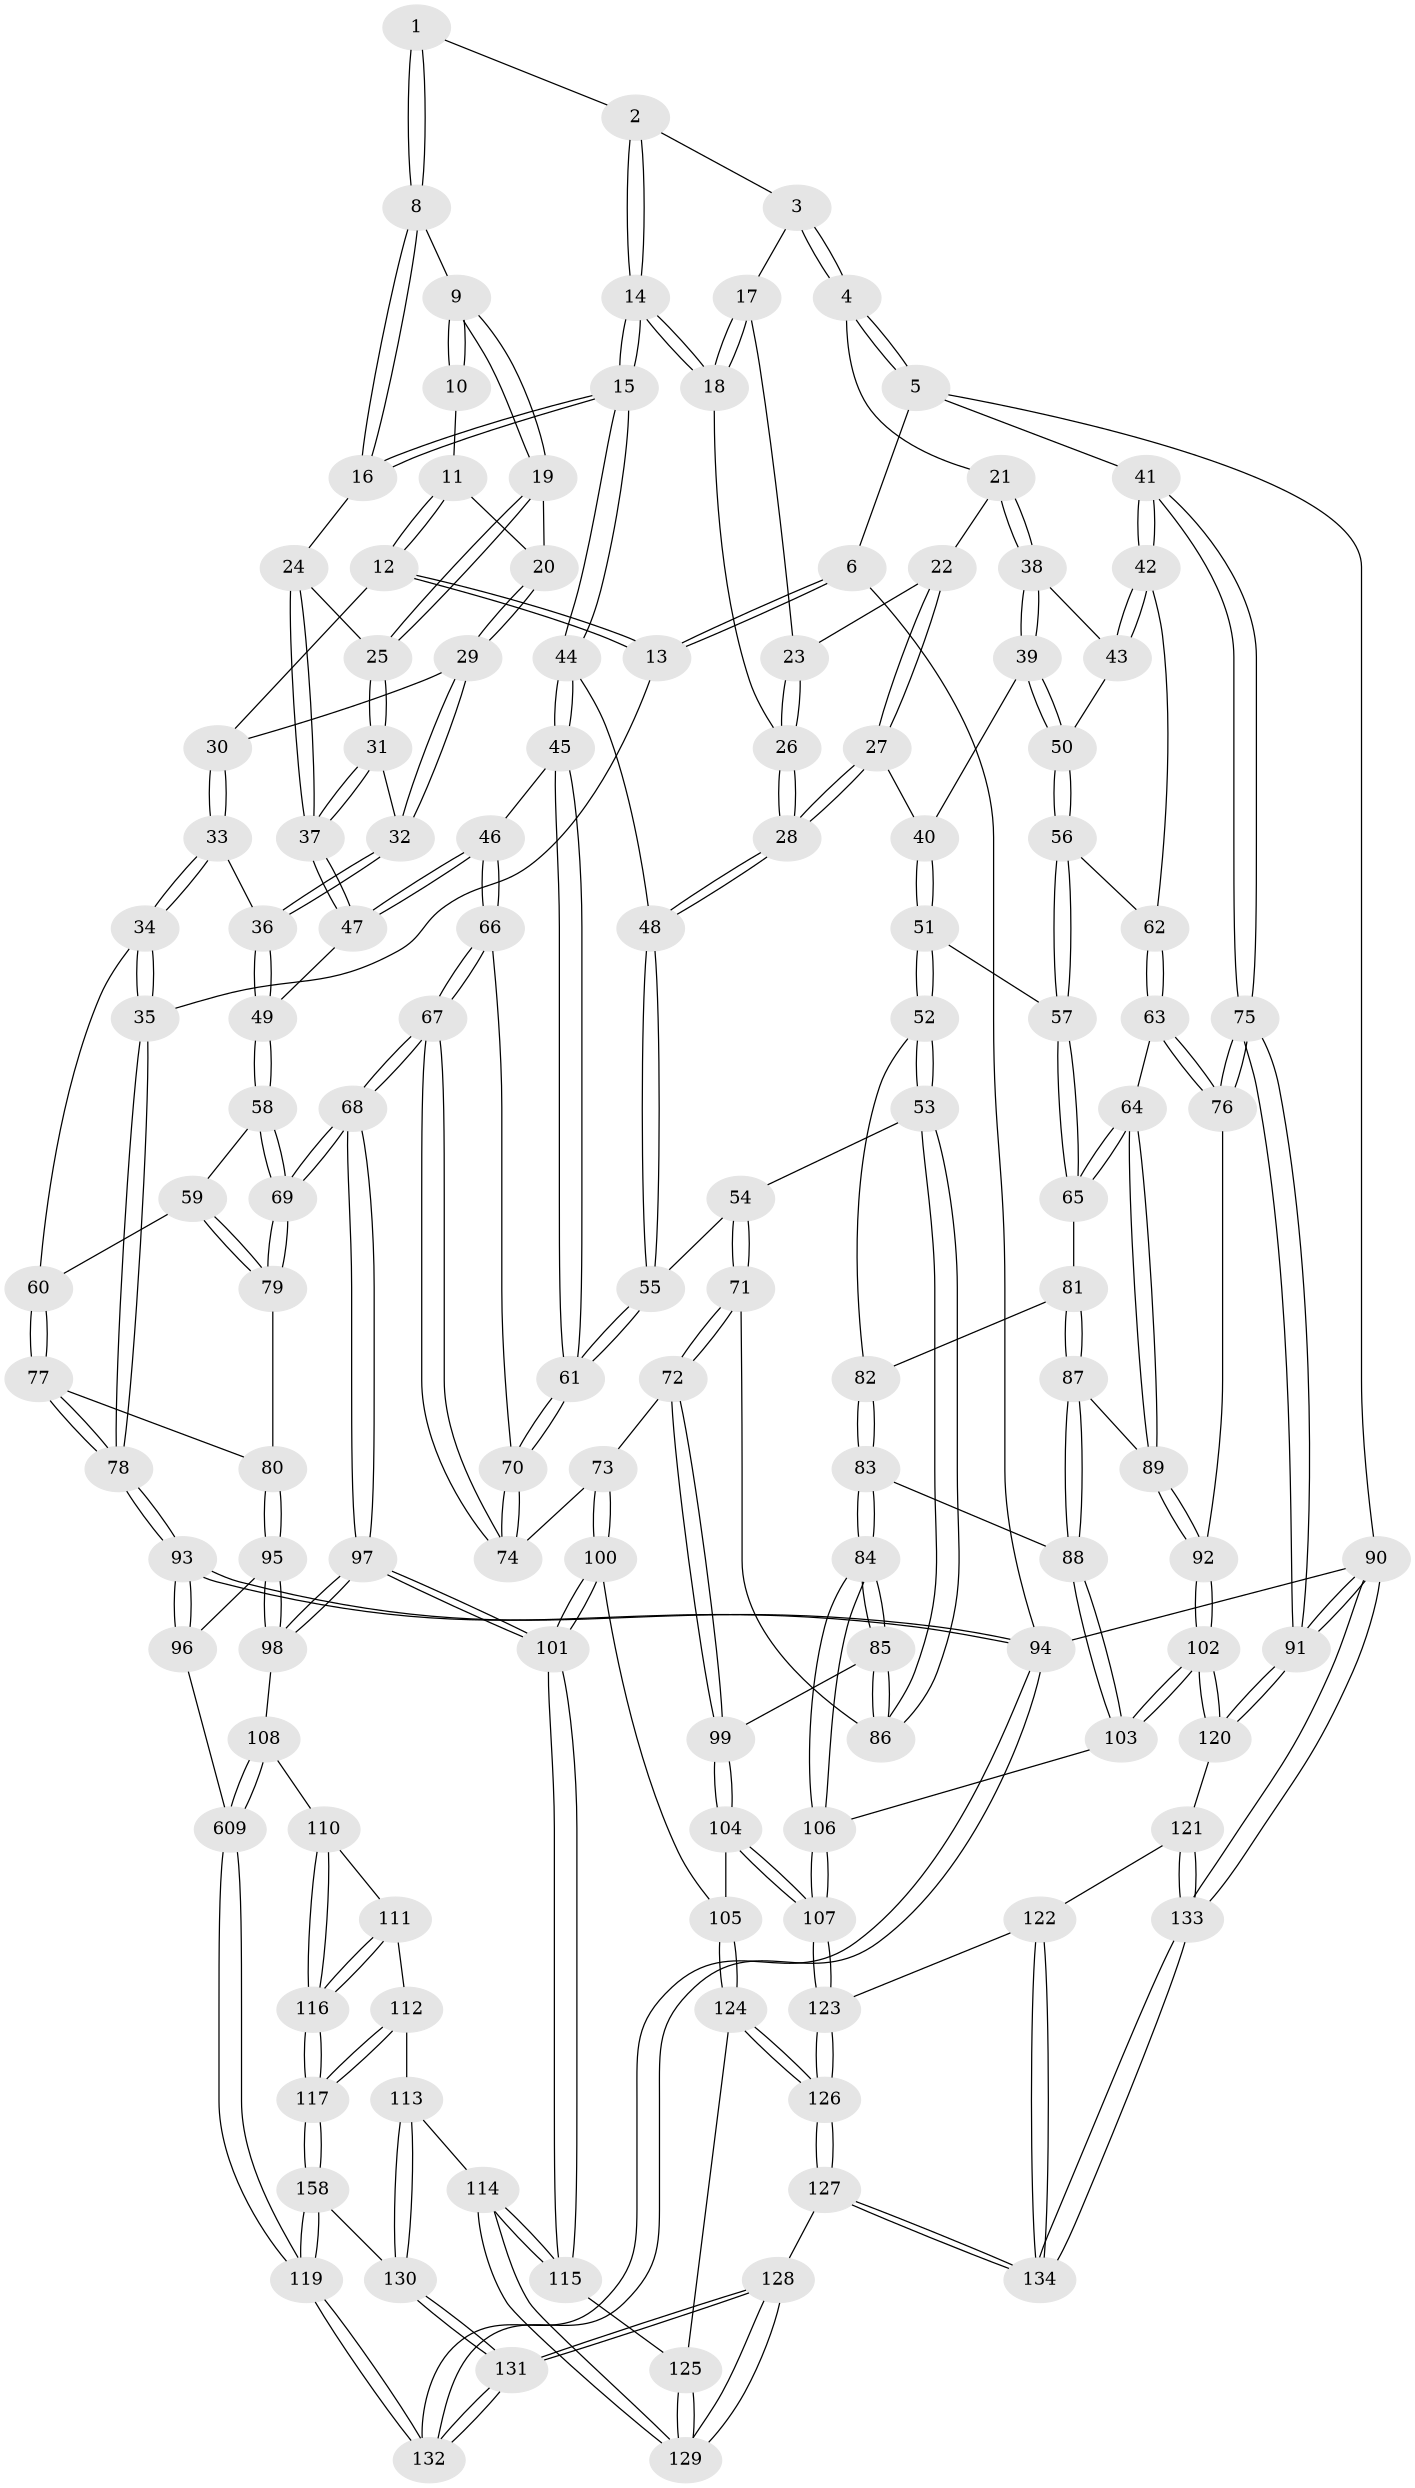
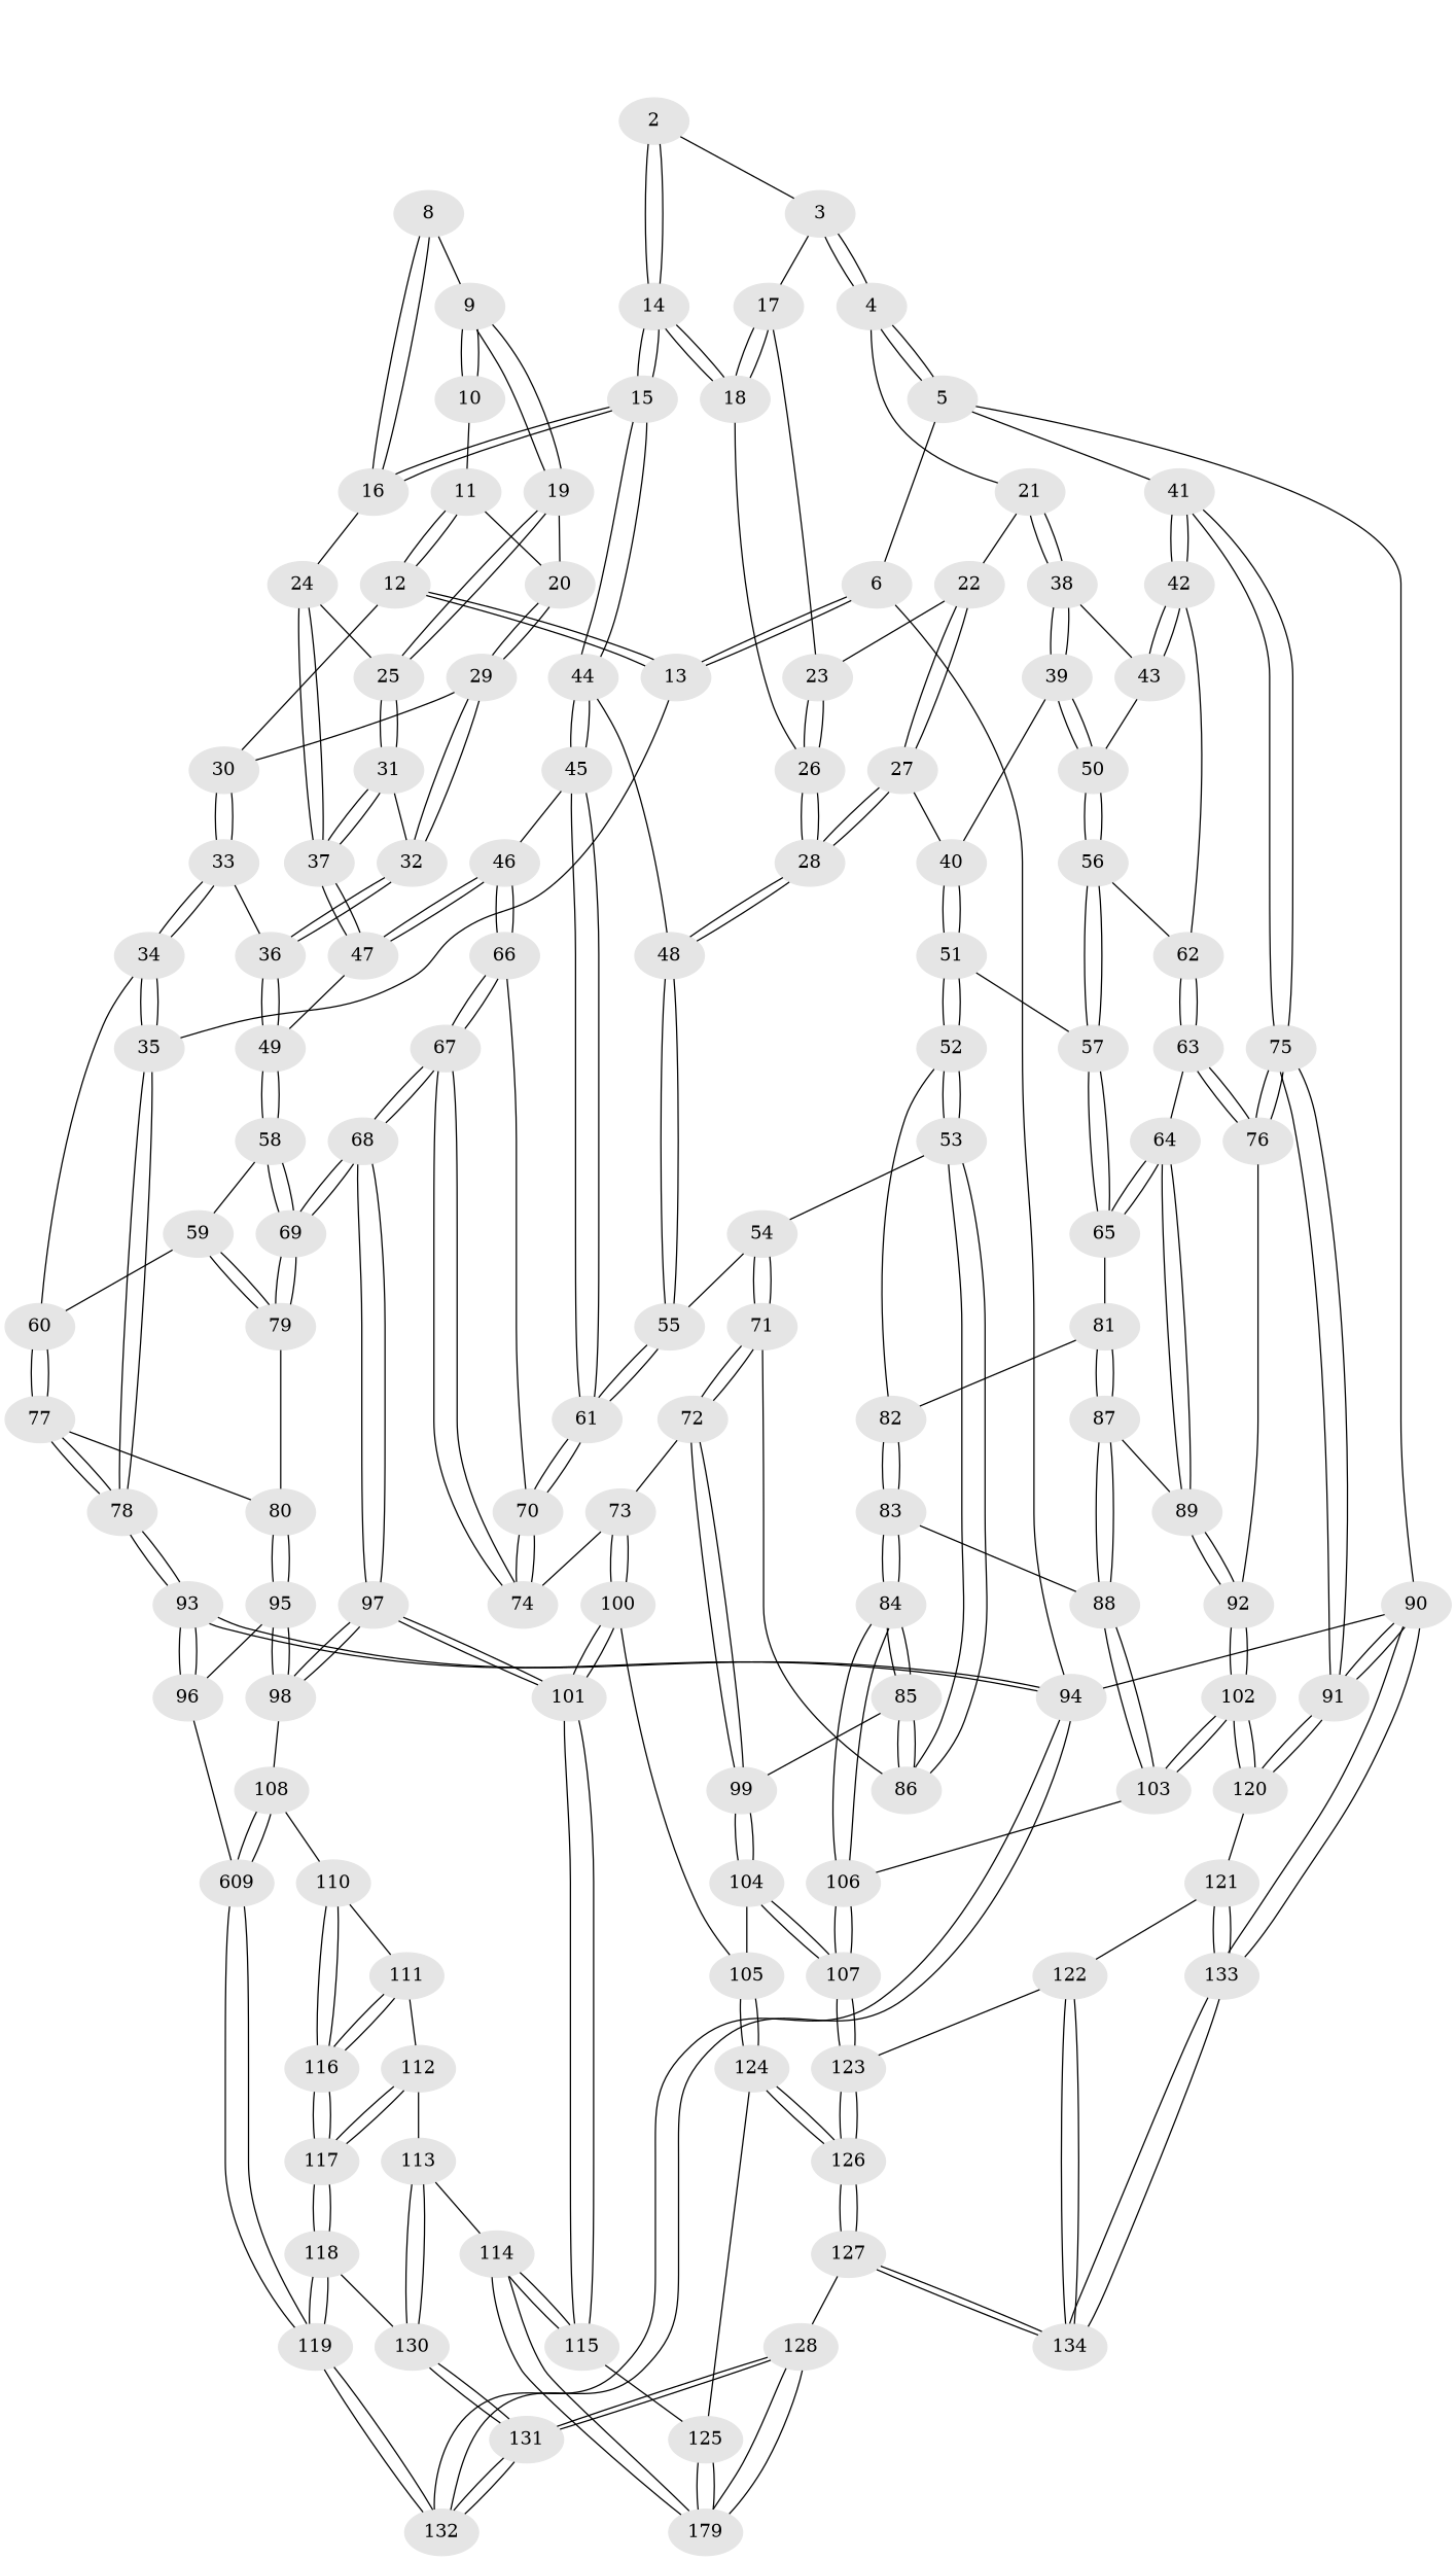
  graph {
    node [color=gray90 style=filled]
-   1
    2
    8
    3
    14
    9
    16
    4
    17
    15
    18
    5
    21
    23
    6
    41
    90
    22
    38
    13
    94
    42
    75
    91
    133
    35
    132
    10
    11
    19
    24
    20
    25
    12
    30
    29
    33
    78
    44
    26
    48
    45
    37
    28
    31
    32
    27
    39
    43
    40
    47
    51
    55
    36
    34
    49
    60
    77
    93
    58
    50
    56
    52
    57
    62
    76
    63
    46
    61
    66
    70
    67
    59
    69
    53
    82
    65
    54
    86
    83
    71
    72
    81
    79
    80
    74
    64
    89
    92
    87
    68
    97
    98
    101
    73
    99
    100
    104
    105
    120
    102
    95
    96
    88
    84
    85
    106
    103
    107
    134
    121
    n112 [label=609]
    108
    119
    115
    110
    124
    125
    123
    126
    111
    116
    112
    117
    113
    114
    130
-   118 [label=158]
-   129
+   118
+   129 [label=179]
    131
    122
    127
    128
-   1 -- 2
-   1 -- 8
-   1 -- 8
    2 -- 3
    2 -- 14
    2 -- 14
    8 -- 9
    8 -- 16
    8 -- 16
    3 -- 4
    3 -- 4
    3 -- 17
    14 -- 15
    14 -- 15
    14 -- 18
    14 -- 18
    9 -- 10
    9 -- 10
    9 -- 19
    9 -- 19
    16 -- 24
    4 -- 5
    4 -- 5
    4 -- 21
    17 -- 18
    17 -- 18
    17 -- 23
    15 -- 16
    15 -- 16
    15 -- 44
    15 -- 44
    18 -- 26
    5 -- 6
    5 -- 41
    5 -- 90
    21 -- 22
    21 -- 38
    21 -- 38
    23 -- 26
    23 -- 26
    6 -- 13
    6 -- 13
    6 -- 94
    41 -- 42
    41 -- 42
    41 -- 75
    41 -- 75
    90 -- 94
    90 -- 91
    90 -- 91
    90 -- 133
    90 -- 133
    22 -- 23
    22 -- 27
    22 -- 27
    38 -- 39
    38 -- 39
    38 -- 43
    13 -- 35
    94 -- 132
    94 -- 132
    42 -- 43
    42 -- 43
    42 -- 62
    75 -- 91
    75 -- 91
    75 -- 76
    75 -- 76
    91 -- 120
    91 -- 120
    133 -- 134
    133 -- 134
    35 -- 78
    35 -- 78
    10 -- 11
    11 -- 20
    11 -- 12
    11 -- 12
    19 -- 20
    19 -- 25
    19 -- 25
    24 -- 25
    24 -- 37
    24 -- 37
    20 -- 29
    20 -- 29
    25 -- 31
    25 -- 31
    12 -- 13
    12 -- 13
    12 -- 30
    30 -- 33
    30 -- 33
    29 -- 30
    29 -- 32
    29 -- 32
    33 -- 36
    33 -- 34
    33 -- 34
    78 -- 93
    78 -- 93
    44 -- 48
    44 -- 45
    44 -- 45
    26 -- 28
    26 -- 28
    48 -- 55
    48 -- 55
    45 -- 46
    45 -- 61
    45 -- 61
    37 -- 47
    37 -- 47
    28 -- 48
    28 -- 48
    31 -- 37
    31 -- 37
    31 -- 32
    32 -- 36
    32 -- 36
    27 -- 28
    27 -- 28
    27 -- 40
    39 -- 40
    39 -- 50
    39 -- 50
    43 -- 50
    40 -- 51
    40 -- 51
    47 -- 49
    51 -- 52
    51 -- 52
    51 -- 57
    55 -- 61
    55 -- 61
    36 -- 49
    36 -- 49
    34 -- 35
    34 -- 35
    34 -- 60
    49 -- 58
    49 -- 58
    60 -- 77
    60 -- 77
    77 -- 78
    77 -- 78
    77 -- 80
    93 -- 94
    93 -- 94
    93 -- 96
    93 -- 96
    58 -- 59
    58 -- 69
    58 -- 69
    50 -- 56
    50 -- 56
    56 -- 57
    56 -- 57
    56 -- 62
    52 -- 53
    52 -- 53
    52 -- 82
    57 -- 65
    57 -- 65
    62 -- 63
    62 -- 63
    76 -- 92
    63 -- 76
    63 -- 76
    63 -- 64
    46 -- 47
    46 -- 47
    46 -- 66
    46 -- 66
    61 -- 70
    61 -- 70
    66 -- 70
    66 -- 67
    66 -- 67
    70 -- 74
    70 -- 74
    67 -- 74
    67 -- 74
    67 -- 68
    67 -- 68
    59 -- 60
    59 -- 79
    59 -- 79
    69 -- 79
    69 -- 79
    53 -- 54
    53 -- 86
    53 -- 86
    82 -- 83
    82 -- 83
    65 -- 81
    54 -- 55
    54 -- 71
    54 -- 71
    83 -- 88
    83 -- 84
    83 -- 84
    71 -- 86
    71 -- 72
    71 -- 72
    72 -- 73
    72 -- 99
    72 -- 99
    81 -- 82
    81 -- 87
    81 -- 87
    79 -- 80
    80 -- 95
    80 -- 95
    64 -- 65
    64 -- 65
    64 -- 89
    64 -- 89
    89 -- 92
    89 -- 92
    92 -- 102
    92 -- 102
    87 -- 89
    87 -- 88
    87 -- 88
    68 -- 69
    68 -- 69
    68 -- 97
    68 -- 97
    97 -- 98
    97 -- 98
    97 -- 101
    97 -- 101
    98 -- 108
    101 -- 115
    101 -- 115
    73 -- 74
    73 -- 100
    73 -- 100
    99 -- 104
    99 -- 104
    100 -- 101
    100 -- 101
    100 -- 105
    104 -- 105
    104 -- 107
    104 -- 107
    105 -- 124
    105 -- 124
    120 -- 121
    102 -- 120
    102 -- 120
    102 -- 103
    102 -- 103
    95 -- 98
    95 -- 98
    95 -- 96
    96 -- n112
    88 -- 103
    88 -- 103
    84 -- 85
    84 -- 85
    84 -- 106
    84 -- 106
    85 -- 86
    85 -- 86
    85 -- 99
    106 -- 107
    106 -- 107
    103 -- 106
    107 -- 123
    107 -- 123
    121 -- 133
    121 -- 133
    121 -- 122
    n112 -- 119
    n112 -- 119
    108 -- n112
    108 -- n112
    108 -- 110
    119 -- 132
    119 -- 132
    115 -- 125
    110 -- 111
    110 -- 116
    110 -- 116
    124 -- 125
    124 -- 126
    124 -- 126
    125 -- 129
    125 -- 129
    123 -- 126
    123 -- 126
    126 -- 127
    126 -- 127
    111 -- 116
    111 -- 116
    111 -- 112
    116 -- 117
    116 -- 117
    112 -- 117
    112 -- 117
    112 -- 113
    117 -- 118
    117 -- 118
    113 -- 114
    113 -- 130
    113 -- 130
    114 -- 115
    114 -- 115
    114 -- 129
    114 -- 129
    130 -- 131
    130 -- 131
    118 -- 119
    118 -- 119
    118 -- 130
    131 -- 132
    131 -- 132
    122 -- 134
    122 -- 134
    122 -- 123
    127 -- 134
    127 -- 134
    127 -- 128
    128 -- 129
    128 -- 129
    128 -- 131
    128 -- 131
  }
